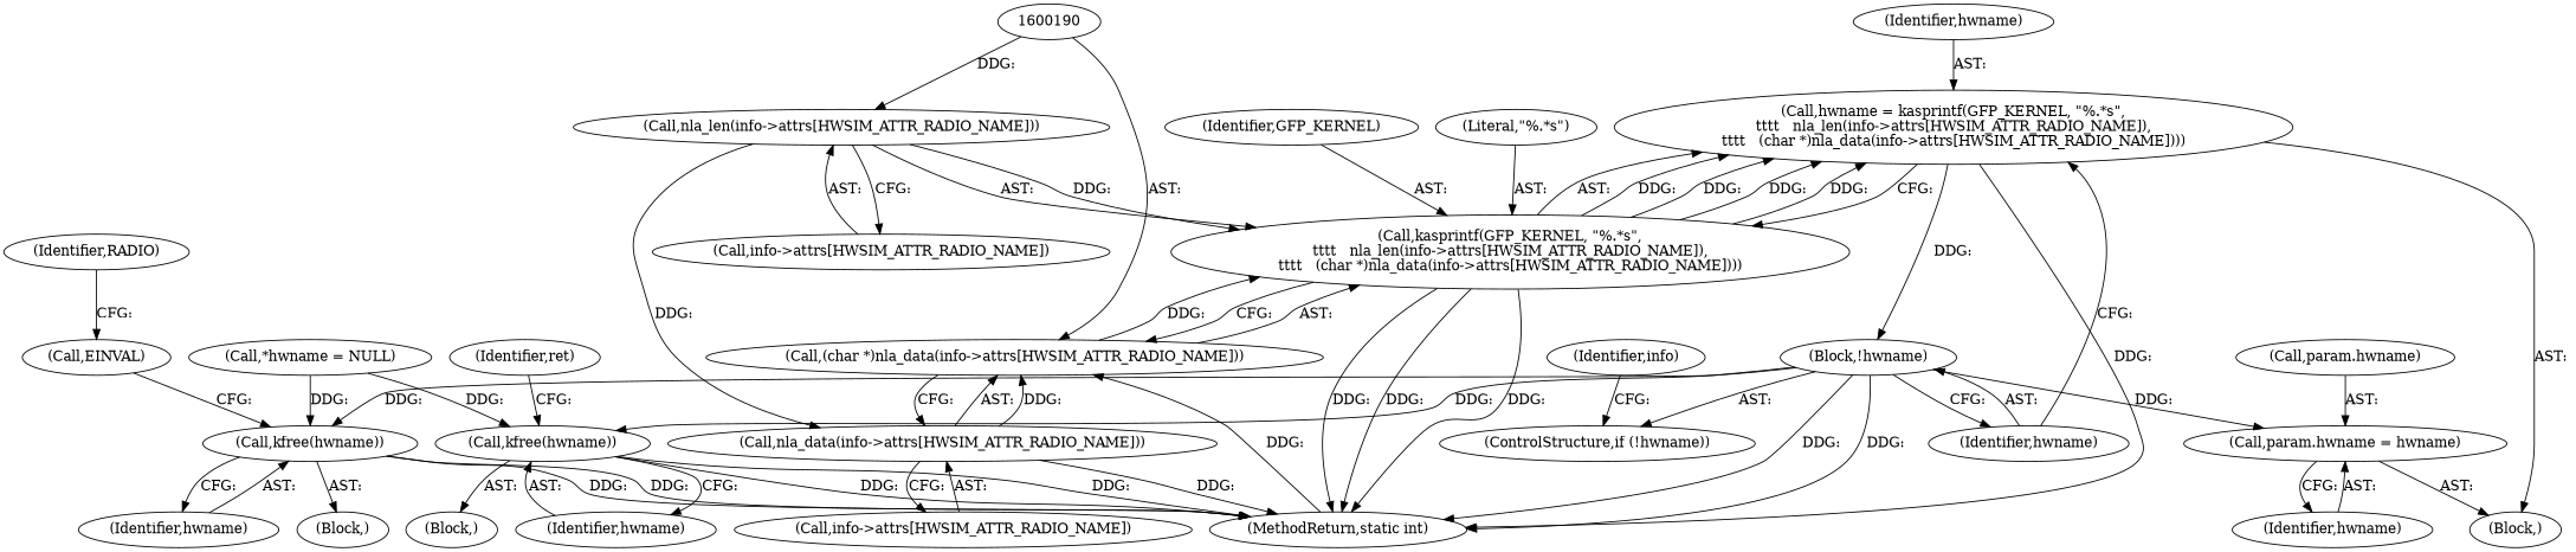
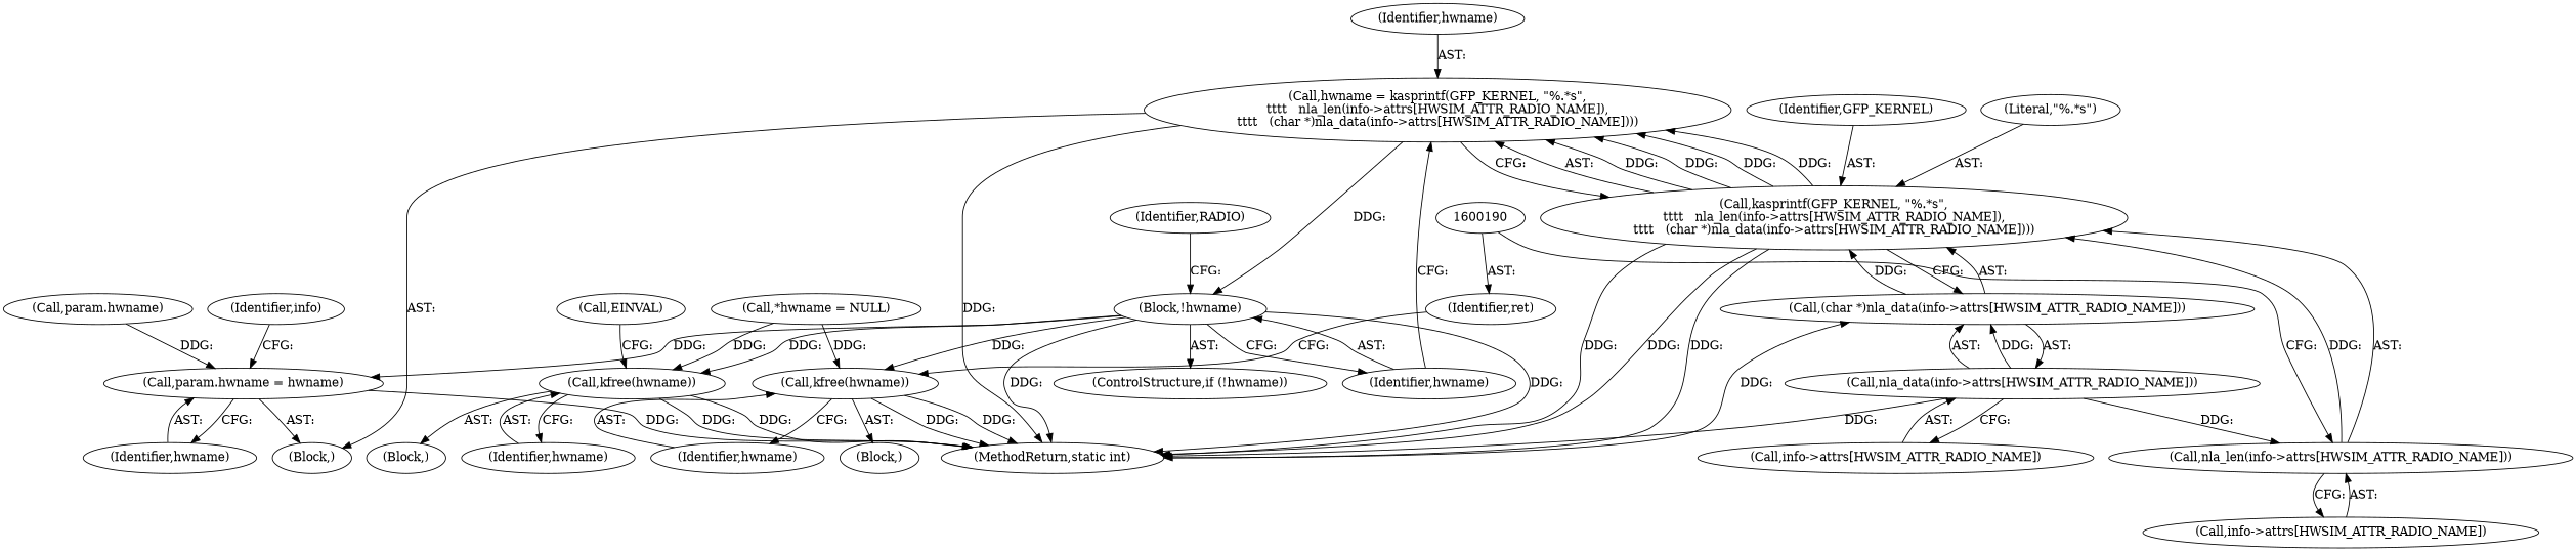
  digraph {
    n1 [label="(Call,hwname = kasprintf(GFP_KERNEL, \"%.*s\",\n\t\t\t\t   nla_len(info->attrs[HWSIM_ATTR_RADIO_NAME]),\n\t\t\t\t   (char *)nla_data(info->attrs[HWSIM_ATTR_RADIO_NAME])))"]
    n2 [label="(Call,kasprintf(GFP_KERNEL, \"%.*s\",\n\t\t\t\t   nla_len(info->attrs[HWSIM_ATTR_RADIO_NAME]),\n\t\t\t\t   (char *)nla_data(info->attrs[HWSIM_ATTR_RADIO_NAME])))"]
    n3 [label="(Block,!hwname)"]
    n4 [label="(Block,)"]
    n5 [label="(MethodReturn,static int)"]
    n6 [label="(Call,(char *)nla_data(info->attrs[HWSIM_ATTR_RADIO_NAME]))"]
    n7 [label="(Call,param.hwname = hwname)"]
    n8 [label="(Call,kfree(hwname))"]
    n9 [label="(Call,kfree(hwname))"]
    n10 [label="(ControlStructure,if (!hwname))"]
    n11 [label="(Identifier,hwname)"]
    n12 [label="(Call,nla_data(info->attrs[HWSIM_ATTR_RADIO_NAME]))"]
    n13 [label="(Call,nla_len(info->attrs[HWSIM_ATTR_RADIO_NAME]))"]
    n14 [label="(Call,info->attrs[HWSIM_ATTR_RADIO_NAME])"]
    n15 [label="(Call,info->attrs[HWSIM_ATTR_RADIO_NAME])"]
    n16 [label="(Identifier,hwname)"]
    n17 [label="(Block,)"]
    n18 [label="(Identifier,hwname)"]
    n19 [label="(Identifier,hwname)"]
    n20 [label="(Block,)"]
    n21 [label="(Call,EINVAL)"]
    n22 [label="(Identifier,ret)"]
    n23 [label="(Identifier,hwname)"]
    n24 [label="(Call,*hwname = NULL)"]
    n25 [label="(Identifier,GFP_KERNEL)"]
    n26 [label="(Identifier,RADIO)"]
    n27 [label="(Call,param.hwname)"]
    n28 [label="(Literal,\"%.*s\")"]
    n29 [label="(Identifier,info)"]
    n30 [label=1600190]
    n1 -> n2 [label="CFG: "]
    n1 -> n3 [label="DDG: "]
    n1 -> n4 [label="AST: "]
    n1 -> n5 [label="DDG: "]
    n2 -> n1 [label="AST: "]
    n2 -> n1 [label="DDG: "]
    n2 -> n1 [label="DDG: "]
    n2 -> n1 [label="DDG: "]
    n2 -> n1 [label="DDG: "]
    n2 -> n5 [label="DDG: "]
    n2 -> n5 [label="DDG: "]
    n2 -> n5 [label="DDG: "]
    n2 -> n6 [label="CFG: "]
    n3 -> n5 [label="DDG: "]
    n3 -> n5 [label="DDG: "]
    n3 -> n7 [label="DDG: "]
    n3 -> n8 [label="DDG: "]
    n3 -> n9 [label="DDG: "]
    n3 -> n10 [label="AST: "]
    n3 -> n11 [label="CFG: "]
    n5 -> n6 [label="DDG: "]
    n6 -> n2 [label="AST: "]
    n6 -> n2 [label="DDG: "]
-   n6 -> n12 [label="CFG: "]
+   n6 -> n12 [label="AST: "]
    n7 -> n4 [label="AST: "]
+   n7 -> n5 [label="DDG: "]
    n7 -> n16 [label="CFG: "]
    n8 -> n5 [label="DDG: "]
    n8 -> n5 [label="DDG: "]
    n8 -> n17 [label="AST: "]
    n8 -> n18 [label="CFG: "]
    n9 -> n5 [label="DDG: "]
    n9 -> n5 [label="DDG: "]
    n9 -> n19 [label="CFG: "]
    n9 -> n20 [label="AST: "]
    n11 -> n1 [label="CFG: "]
    n11 -> n3 [label="AST: "]
    n12 -> n5 [label="DDG: "]
    n12 -> n6 [label="AST: "]
    n12 -> n6 [label="DDG: "]
    n12 -> n15 [label="CFG: "]
    n13 -> n2 [label="AST: "]
    n13 -> n2 [label="DDG: "]
-   n13 -> n12 [label="DDG: "]
+   n12 -> n13 [label="DDG: "]
    n13 -> n14 [label="CFG: "]
    n14 -> n13 [label="AST: "]
    n15 -> n12 [label="AST: "]
    n16 -> n7 [label="AST: "]
    n18 -> n8 [label="AST: "]
    n19 -> n9 [label="AST: "]
    n21 -> n8 [label="CFG: "]
    n22 -> n9 [label="CFG: "]
    n23 -> n1 [label="AST: "]
    n24 -> n8 [label="DDG: "]
    n24 -> n9 [label="DDG: "]
    n25 -> n2 [label="AST: "]
-   n26 -> n21 [label="CFG: "]
-   n27 -> n7 [label="AST: "]
+   n26 -> n3 [label="CFG: "]
+   n27 -> n7 [label="DDG: "]
    n28 -> n2 [label="AST: "]
-   n29 -> n10 [label="CFG: "]
-   n30 -> n6 [label="AST: "]
-   n30 -> n13 [label="DDG: "]
+   n29 -> n7 [label="CFG: "]
+   n30 -> n22 [label="AST: "]
+   n30 -> n13 [label="CFG: "]
  }
